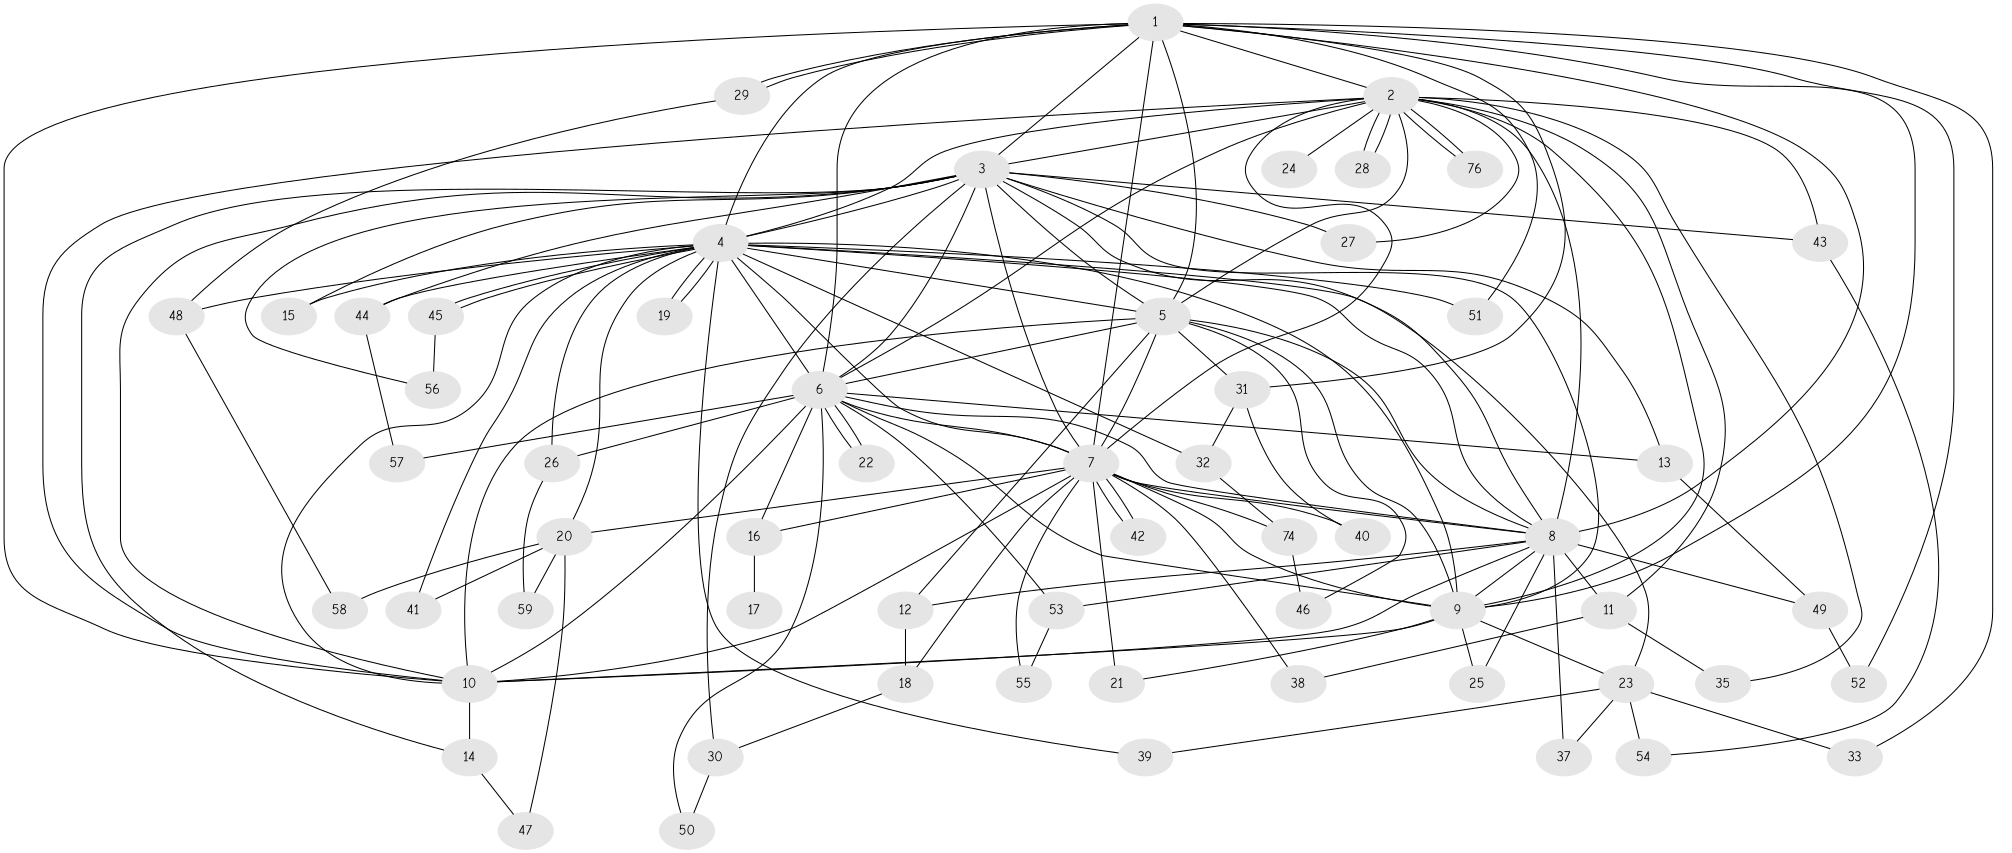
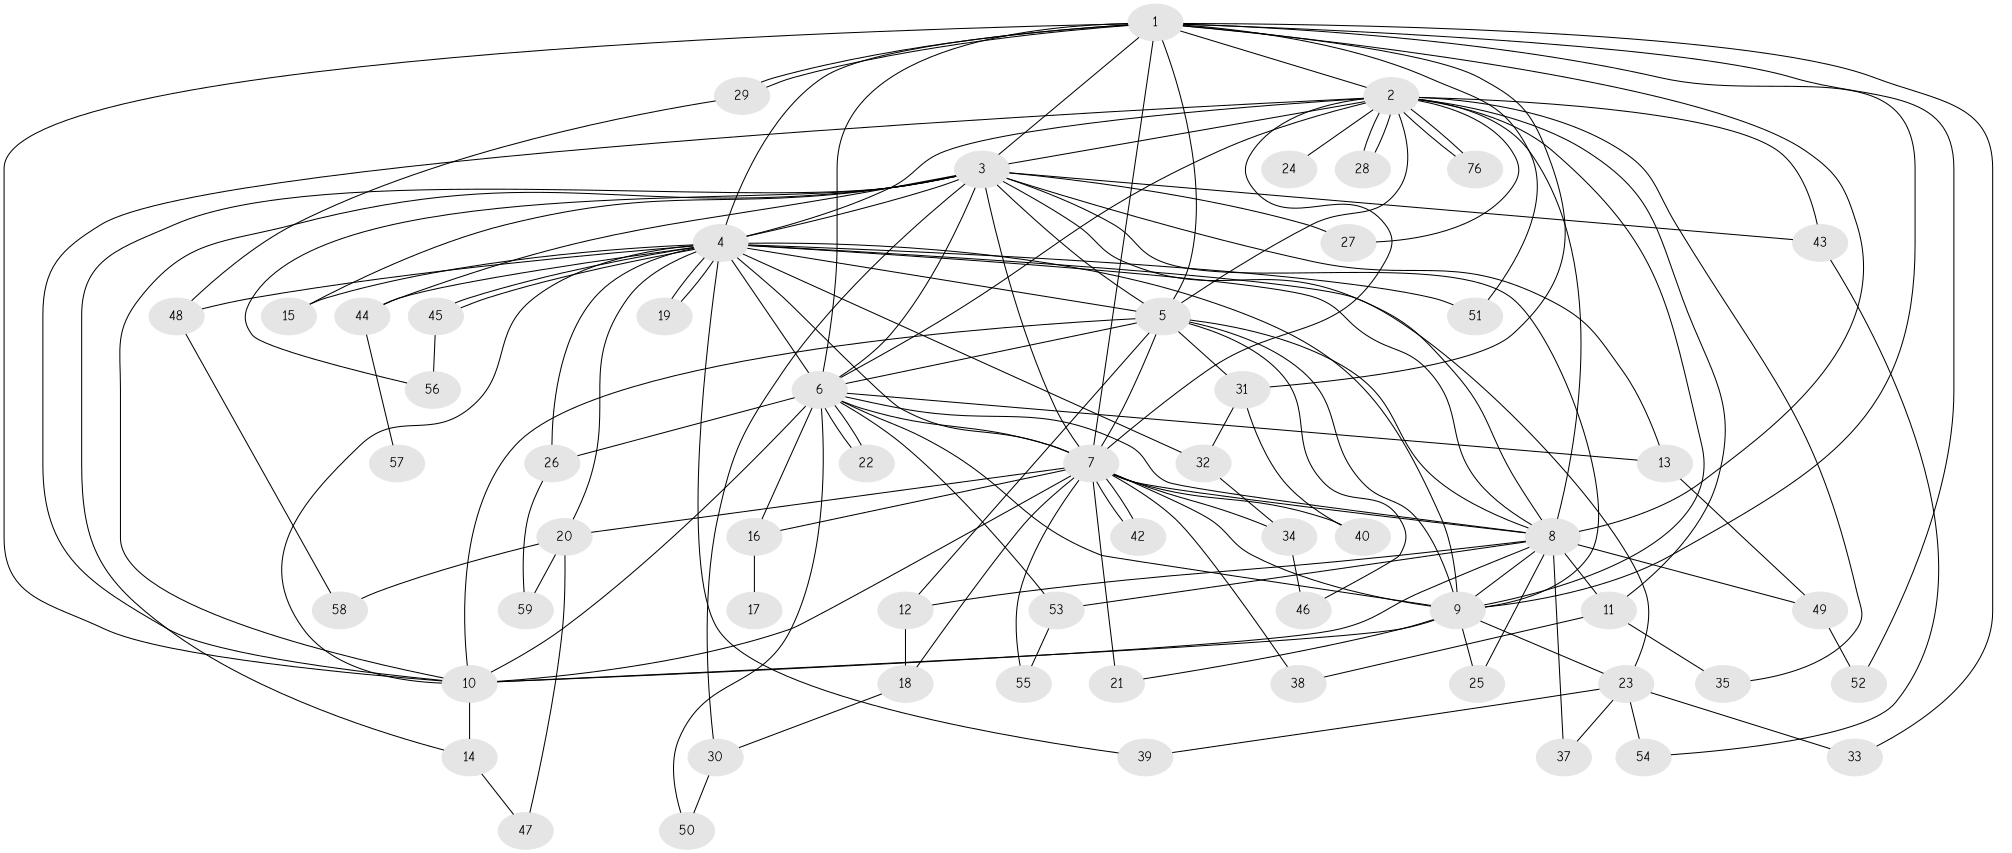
  graph {
    fontname="Comic Neue"
    node [color=gray90 fontname="Comic Neue" style=filled]
    edge [fontname="Comic Neue"]
    1
    2
    3
    4
    5
    6
    7
    8
    9
    10
    29
    31
    33
    51
    52
    11
    24
    27
    28
    35
    n21 [label=76]
    43
    13
    14
    15
    30
    44
    56
    19
    20
    23
    26
    32
    39
-   41
    45
    48
    12
    46
    16
    22
    50
    53
    57
    18
    21
-   34 [label=74]
+   34
    38
    40
    42
    55
    25
    37
    49
    54
    47
    58
    59
    17
    1 -- 2
    1 -- 3
    1 -- 4
    1 -- 5
    1 -- 6
    1 -- 7
    1 -- 8
    1 -- 9
    1 -- 10
    1 -- 29
    1 -- 29
    1 -- 31
    1 -- 33
    1 -- 51
    1 -- 52
    2 -- 3
    2 -- 4
    2 -- 5
    2 -- 6
    2 -- 7
    2 -- 8
    2 -- 9
    2 -- 10
    2 -- 11
    2 -- 24
    2 -- 27
    2 -- 28
    2 -- 28
    2 -- 35
    2 -- n21
    2 -- n21
    2 -- 43
    3 -- 4
    3 -- 5
    3 -- 6
    3 -- 7
    3 -- 8
    3 -- 9
    3 -- 10
    3 -- 27
    3 -- 43
    3 -- 13
    3 -- 14
    3 -- 15
    3 -- 30
    3 -- 44
    3 -- 56
    4 -- 5
    4 -- 6
    4 -- 7
    4 -- 8
    4 -- 9
    4 -- 10
    4 -- 51
    4 -- 15
    4 -- 44
    4 -- 19
    4 -- 19
    4 -- 20
    4 -- 23
    4 -- 26
    4 -- 32
    4 -- 39
-   4 -- 41
    4 -- 45
    4 -- 45
    4 -- 48
    5 -- 6
    5 -- 7
    5 -- 8
    5 -- 9
    5 -- 10
    5 -- 31
    5 -- 12
    5 -- 46
    6 -- 7
    6 -- 8
    6 -- 9
    6 -- 10
    6 -- 13
    6 -- 26
    6 -- 16
    6 -- 22
    6 -- 22
    6 -- 50
    6 -- 53
-   6 -- 57
    7 -- 8
    7 -- 9
    7 -- 10
    7 -- 20
    7 -- 16
    7 -- 18
    7 -- 21
    7 -- 34
    7 -- 38
    7 -- 40
    7 -- 42
    7 -- 42
    7 -- 55
    8 -- 9
    8 -- 10
    8 -- 11
    8 -- 12
    8 -- 53
    8 -- 25
    8 -- 37
    8 -- 49
    9 -- 10
    9 -- 23
    9 -- 21
    9 -- 25
    10 -- 14
    29 -- 48
    31 -- 32
    31 -- 40
    11 -- 35
    11 -- 38
    43 -- 54
    13 -- 49
    14 -- 47
    30 -- 50
    44 -- 57
-   20 -- 41
    20 -- 47
    20 -- 58
    20 -- 59
    23 -- 33
    23 -- 39
    23 -- 37
    23 -- 54
    26 -- 59
    32 -- 34
    45 -- 56
    48 -- 58
    12 -- 18
    16 -- 17
    53 -- 55
    18 -- 30
    34 -- 46
    49 -- 52
  }
